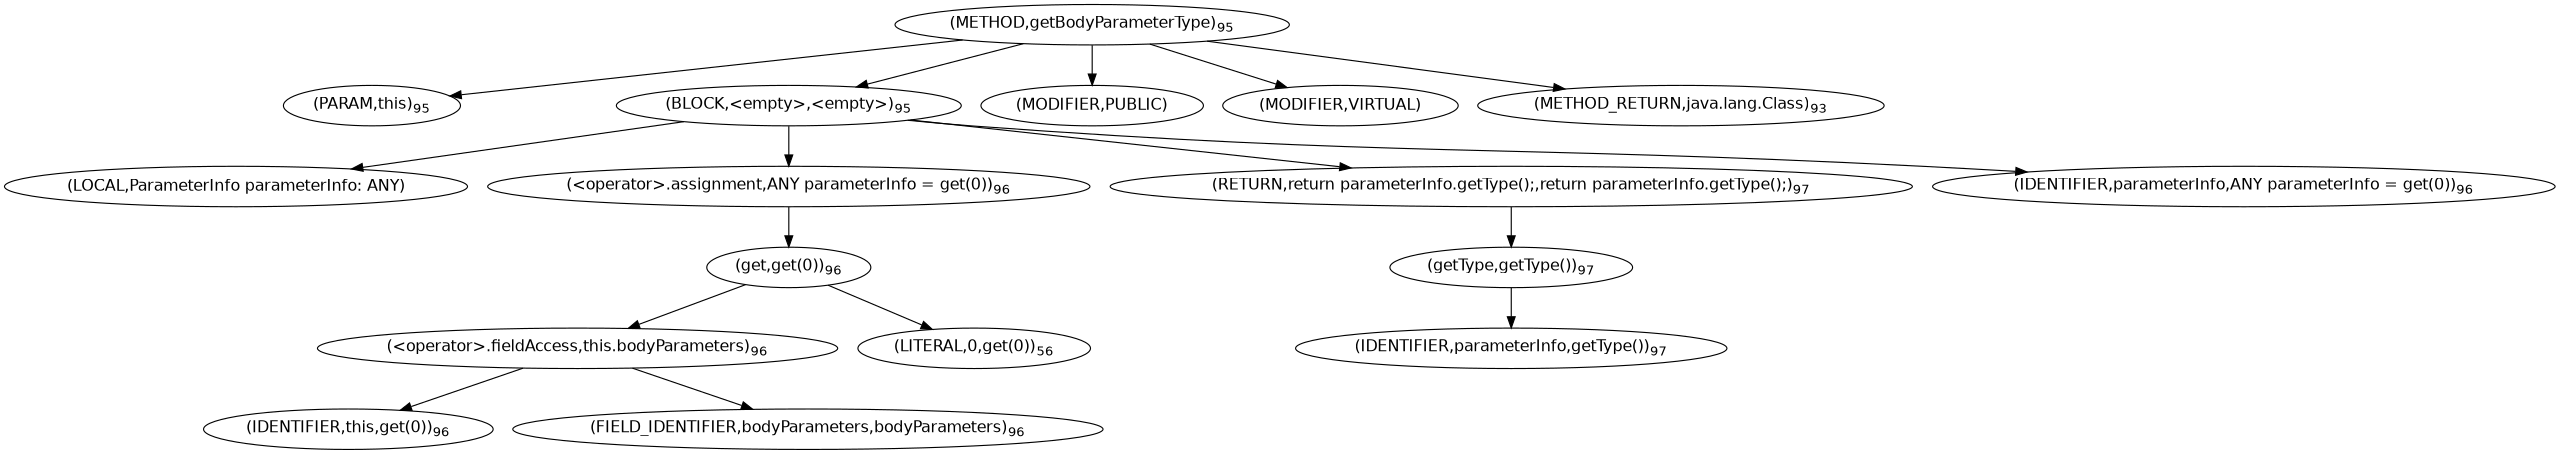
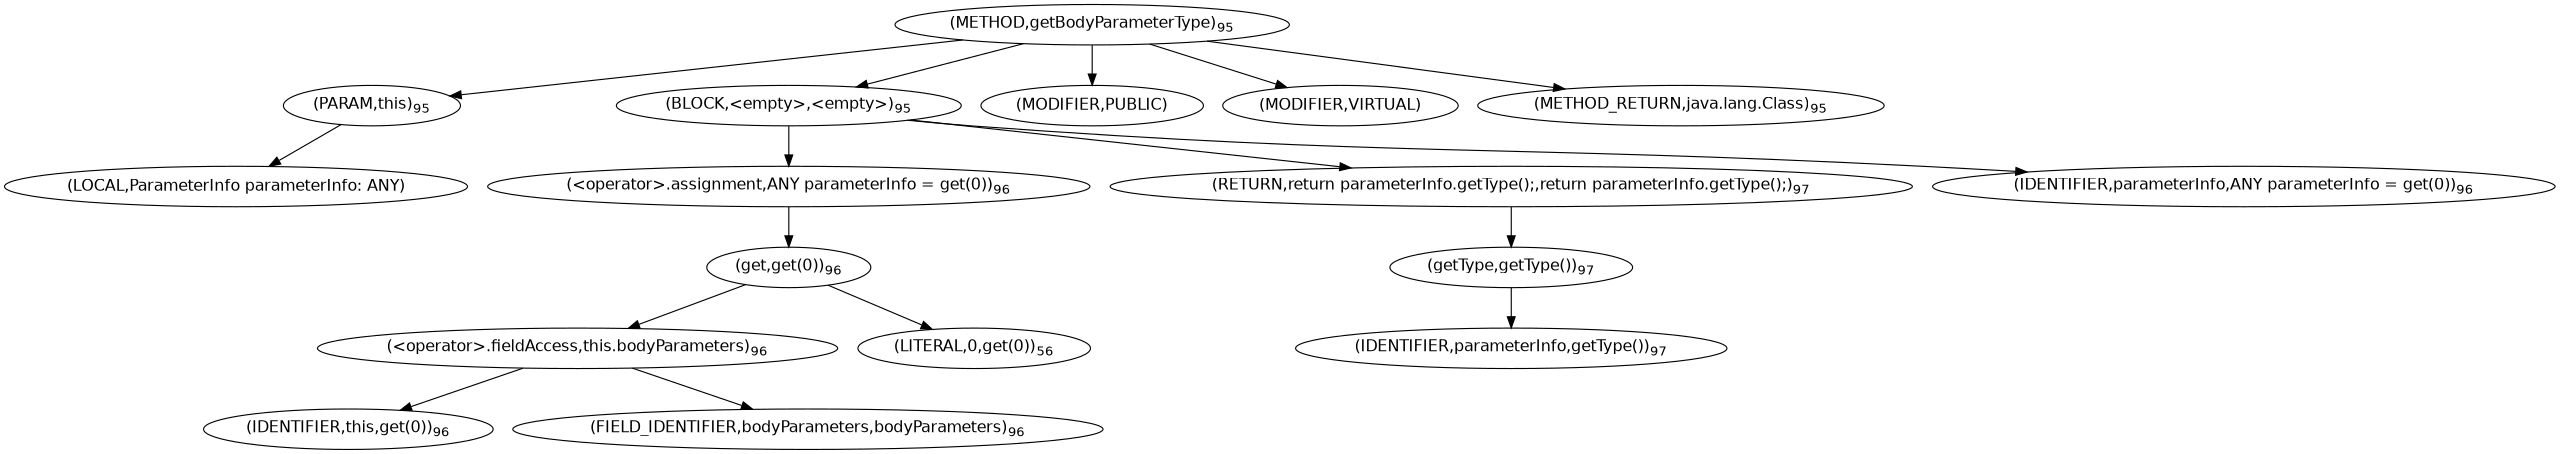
  digraph {
    fontname="DejaVu Sans"
    node [fontname="DejaVu Sans"]
    edge [fontname="DejaVu Sans"]
    n1 [label=<(METHOD,getBodyParameterType)<SUB>95</SUB>>]
    n2 [label=<(PARAM,this)<SUB>95</SUB>>]
    n3 [label=<(BLOCK,&lt;empty&gt;,&lt;empty&gt;)<SUB>95</SUB>>]
    n4 [label=<(MODIFIER,PUBLIC)>]
    n5 [label=<(MODIFIER,VIRTUAL)>]
-   n6 [label=<(METHOD_RETURN,java.lang.Class)<SUB>93</SUB>>]
+   n6 [label=<(METHOD_RETURN,java.lang.Class)<SUB>95</SUB>>]
    n7 [label=<(LOCAL,ParameterInfo parameterInfo: ANY)>]
    n8 [label=<(&lt;operator&gt;.assignment,ANY parameterInfo = get(0))<SUB>96</SUB>>]
    n9 [label=<(RETURN,return parameterInfo.getType();,return parameterInfo.getType();)<SUB>97</SUB>>]
    n10 [label=<(IDENTIFIER,parameterInfo,ANY parameterInfo = get(0))<SUB>96</SUB>>]
    n11 [label=<(get,get(0))<SUB>96</SUB>>]
    n12 [label=<(getType,getType())<SUB>97</SUB>>]
    n13 [label=<(&lt;operator&gt;.fieldAccess,this.bodyParameters)<SUB>96</SUB>>]
    n14 [label=<(LITERAL,0,get(0))<SUB>56</SUB>>]
    n15 [label=<(IDENTIFIER,this,get(0))<SUB>96</SUB>>]
    n16 [label=<(FIELD_IDENTIFIER,bodyParameters,bodyParameters)<SUB>96</SUB>>]
    n17 [label=<(IDENTIFIER,parameterInfo,getType())<SUB>97</SUB>>]
    n1 -> n2
    n1 -> n3
    n1 -> n4
    n1 -> n5
    n1 -> n6
-   n3 -> n7
+   n2 -> n7
    n3 -> n8
    n3 -> n9
    n3 -> n10
    n8 -> n11
    n9 -> n12
    n11 -> n13
    n11 -> n14
    n12 -> n17
    n13 -> n15
    n13 -> n16
  }
